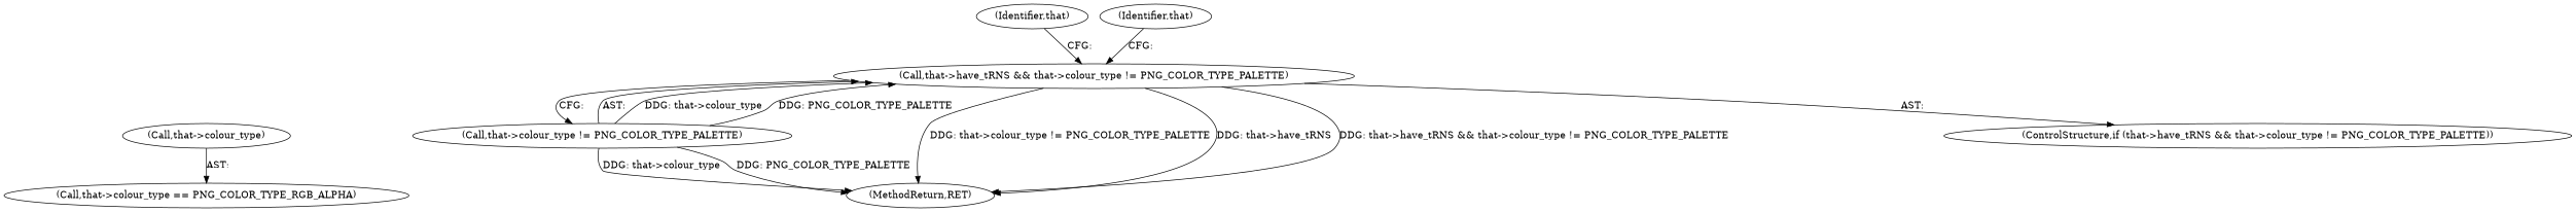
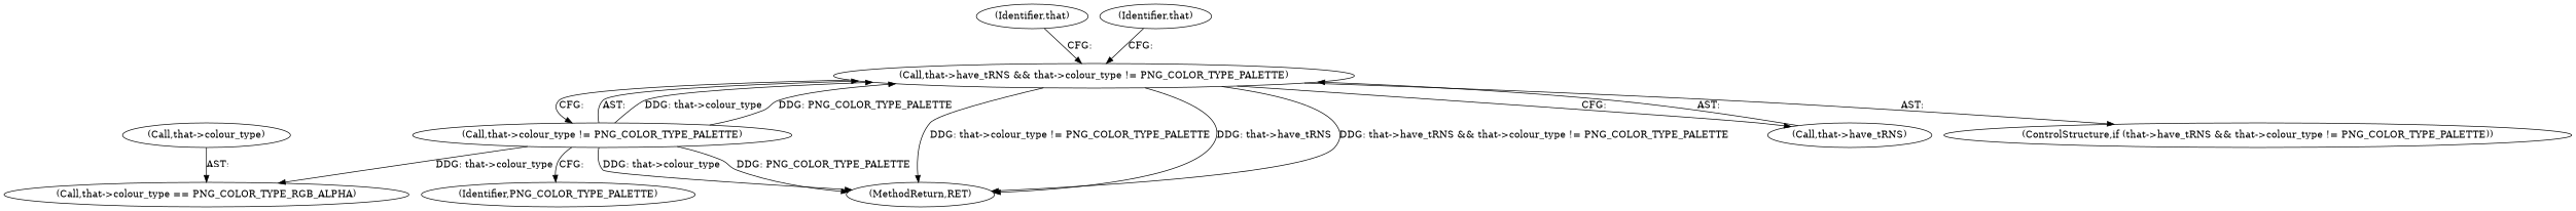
  digraph {
    fontname="DejaVu Serif"
    node [fontname="DejaVu Serif"]
    edge [fontname="DejaVu Serif"]
    n1 [label="(Call,that->have_tRNS && that->colour_type != PNG_COLOR_TYPE_PALETTE)"]
    n2 [label="(Call,that->colour_type != PNG_COLOR_TYPE_PALETTE)"]
    n3 [label="(MethodReturn,RET)"]
+   n4 [label="(Call,that->have_tRNS)"]
    n5 [label="(ControlStructure,if (that->have_tRNS && that->colour_type != PNG_COLOR_TYPE_PALETTE))"]
+   n6 [label="(Identifier,PNG_COLOR_TYPE_PALETTE)"]
    n7 [label="(Call,that->colour_type == PNG_COLOR_TYPE_RGB_ALPHA)"]
    n8 [label="(Identifier,that)"]
    n9 [label="(Call,that->colour_type)"]
    n10 [label="(Identifier,that)"]
    n1 -> n2 [label="CFG: "]
    n1 -> n3 [label="DDG: that->colour_type != PNG_COLOR_TYPE_PALETTE"]
    n1 -> n3 [label="DDG: that->have_tRNS"]
    n1 -> n3 [label="DDG: that->have_tRNS && that->colour_type != PNG_COLOR_TYPE_PALETTE"]
+   n1 -> n4 [label="CFG: "]
    n1 -> n5 [label="AST: "]
    n2 -> n1 [label="AST: "]
    n2 -> n1 [label="DDG: that->colour_type"]
    n2 -> n1 [label="DDG: PNG_COLOR_TYPE_PALETTE"]
    n2 -> n3 [label="DDG: that->colour_type"]
    n2 -> n3 [label="DDG: PNG_COLOR_TYPE_PALETTE"]
+   n2 -> n6 [label="CFG: "]
+   n2 -> n7 [label="DDG: that->colour_type"]
+   n4 -> n1 [label="AST: "]
    n8 -> n1 [label="CFG: "]
    n9 -> n7 [label="AST: "]
    n10 -> n1 [label="CFG: "]
  }
